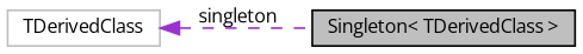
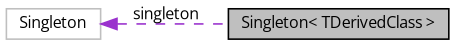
  digraph {
    rankdir=LR
    fontname="Open Sans"
    node [fontname="Open Sans" fontsize=10 shape=record style=filled]
    n1 [color=black fillcolor=grey75 fontcolor=black height=0.2 label="Singleton\< TDerivedClass \>" width=0.4]
-   n2 [color=grey75 fillcolor=white height=0.2 label=TDerivedClass width=0.4]
+   n2 [color=grey75 fillcolor=white height=0.2 label=Singleton width=0.4]
    n2 -> n1 [color=darkorchid3 dir=back fontname="Open Sans" fontsize=10 label=" singleton" labelfontname=Helvetica labelfontsize=10 style=dashed]
  }
